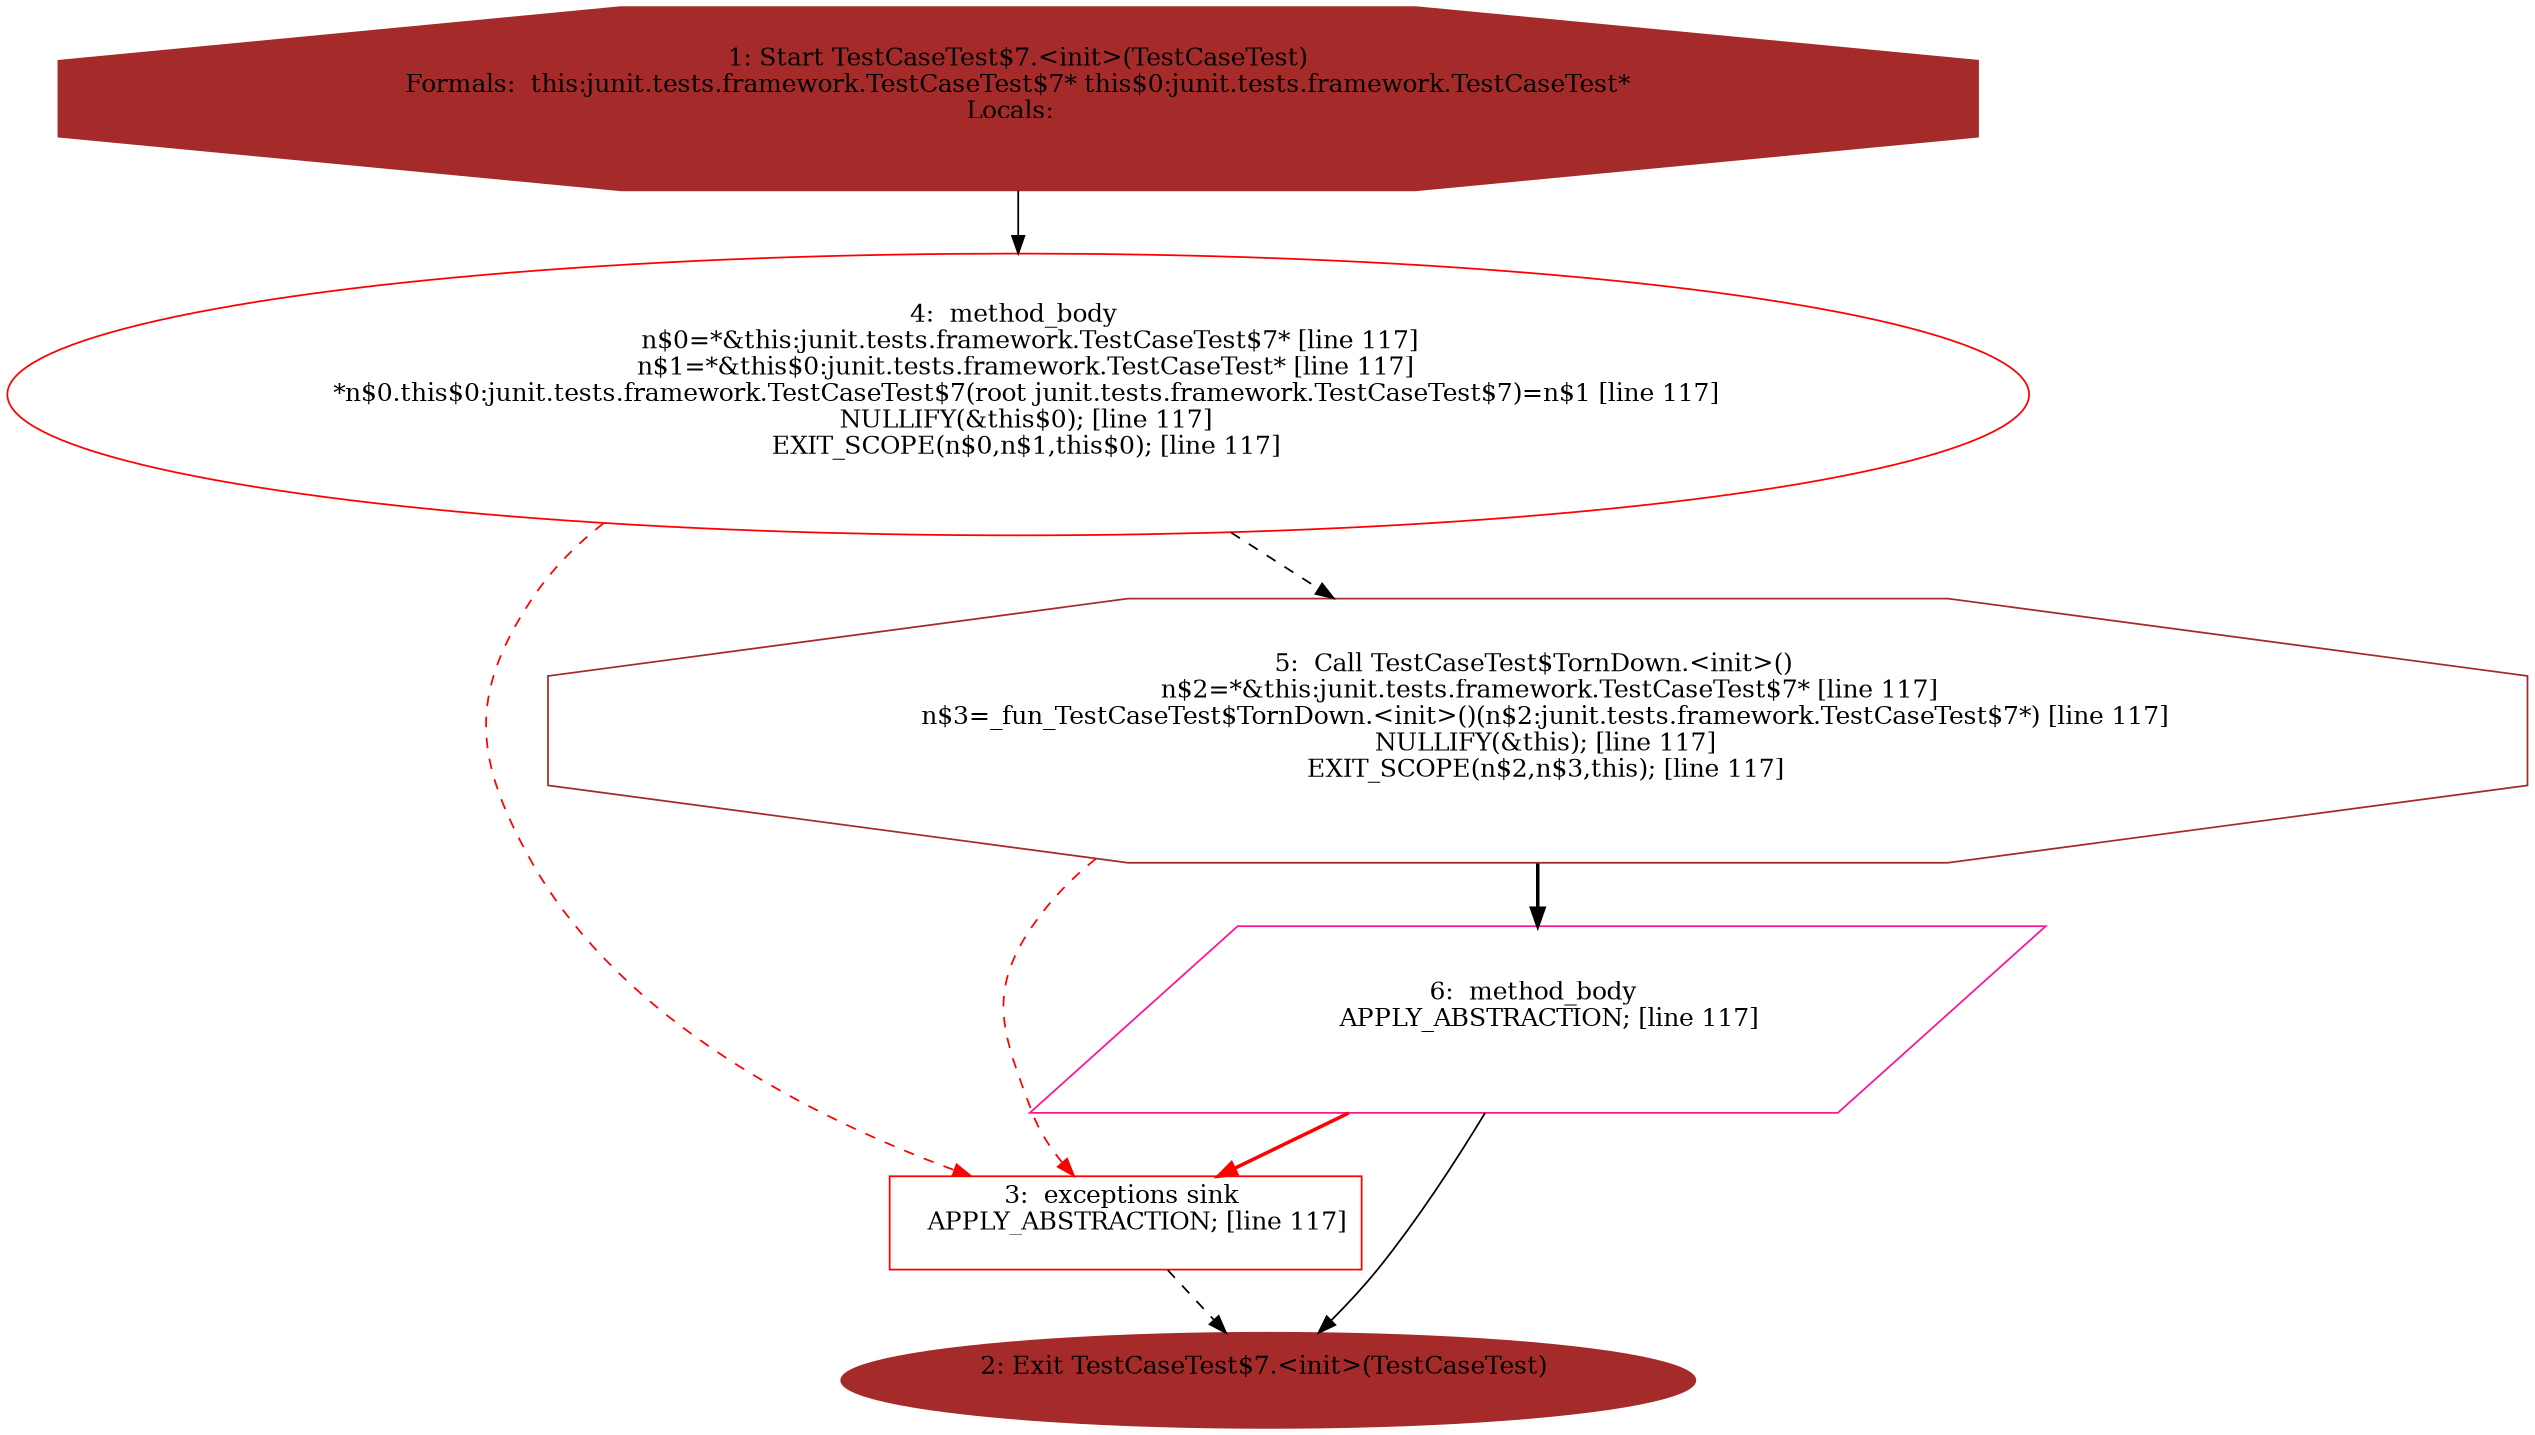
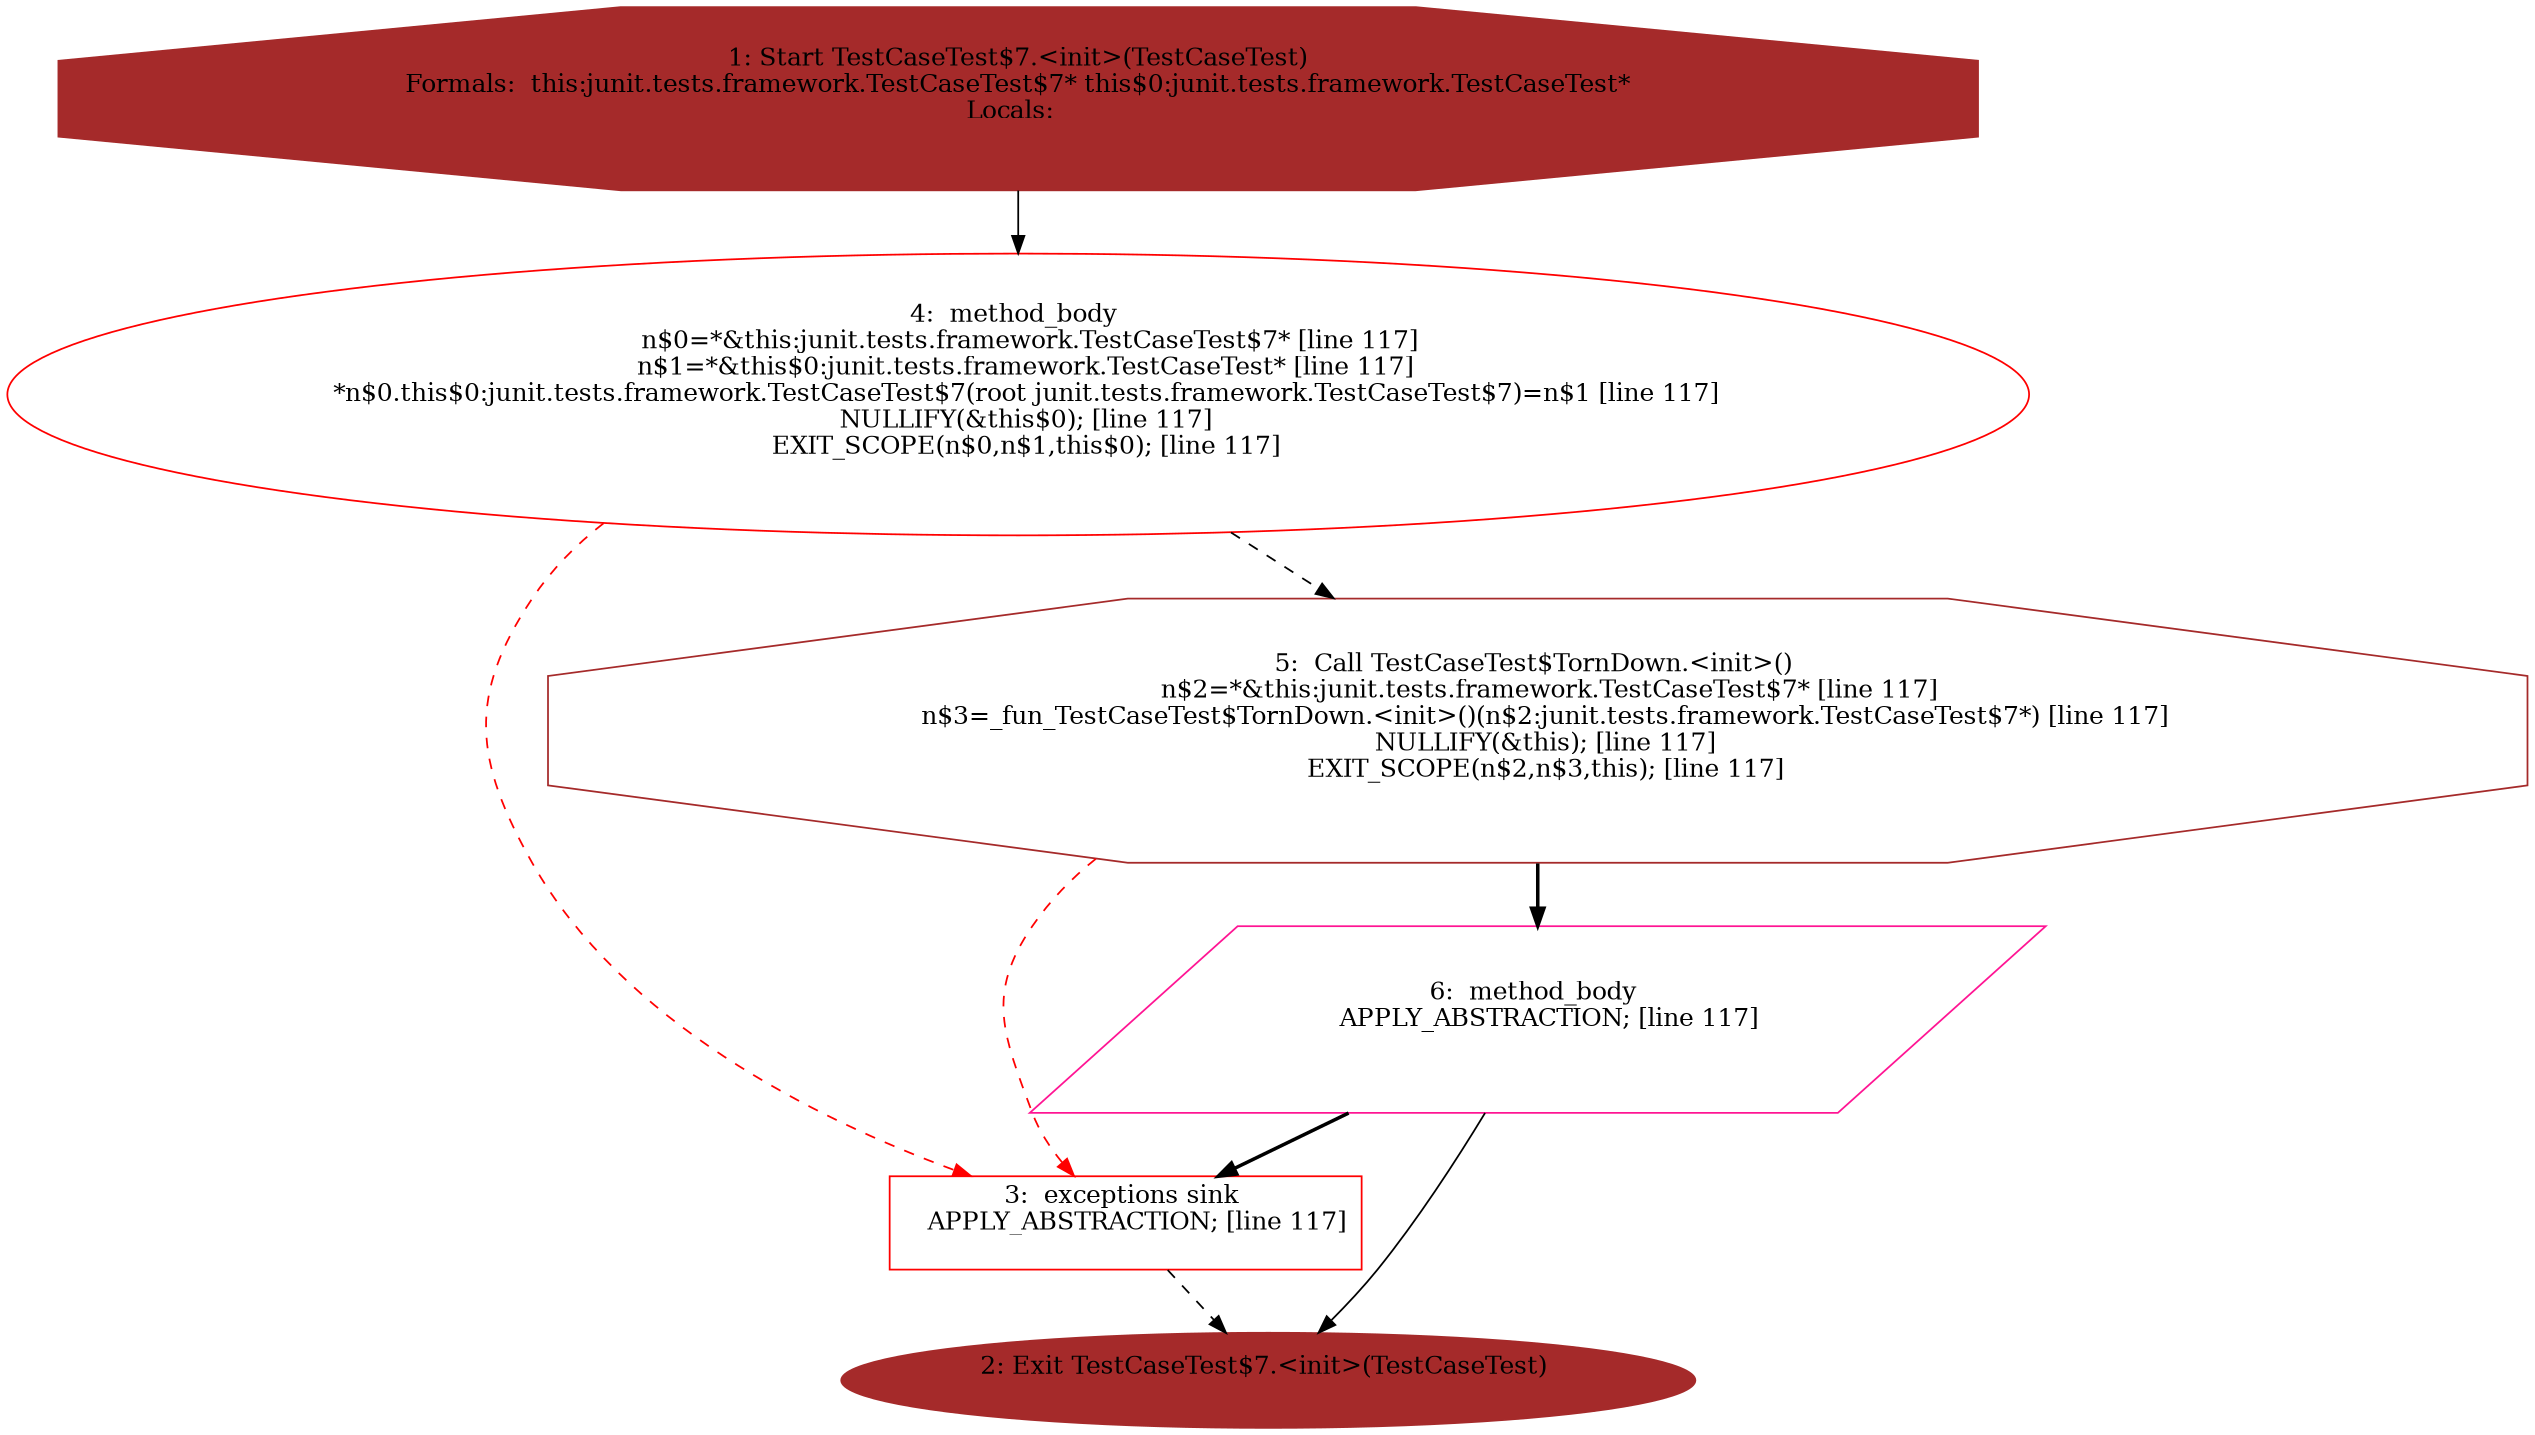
  digraph {
    node [color=brown shape=octagon]
    edge [style=dashed]
    n1 [label="1: Start TestCaseTest$7.<init>(TestCaseTest)\nFormals:  this:junit.tests.framework.TestCaseTest$7* this$0:junit.tests.framework.TestCaseTest*\nLocals:  \n  " style=filled]
    n2 [label="4:  method_body \n   n$0=*&this:junit.tests.framework.TestCaseTest$7* [line 117]\n  n$1=*&this$0:junit.tests.framework.TestCaseTest* [line 117]\n  *n$0.this$0:junit.tests.framework.TestCaseTest$7(root junit.tests.framework.TestCaseTest$7)=n$1 [line 117]\n  NULLIFY(&this$0); [line 117]\n  EXIT_SCOPE(n$0,n$1,this$0); [line 117]\n " shape=ellipse color=red]
    n3 [label="3:  exceptions sink \n   APPLY_ABSTRACTION; [line 117]\n " shape=box color=red]
    n4 [label="5:  Call TestCaseTest$TornDown.<init>() \n   n$2=*&this:junit.tests.framework.TestCaseTest$7* [line 117]\n  n$3=_fun_TestCaseTest$TornDown.<init>()(n$2:junit.tests.framework.TestCaseTest$7*) [line 117]\n  NULLIFY(&this); [line 117]\n  EXIT_SCOPE(n$2,n$3,this); [line 117]\n "]
    n5 [label="2: Exit TestCaseTest$7.<init>(TestCaseTest) \n  " style=filled shape=ellipse]
    n6 [label="6:  method_body \n   APPLY_ABSTRACTION; [line 117]\n " shape=parallelogram color=deeppink]
    n1 -> n2 [style=solid]
    n2 -> n3 [color=red]
    n2 -> n4
    n3 -> n5
    n4 -> n3 [color=red]
    n4 -> n6 [style=bold]
-   n6 -> n3 [color=red style=bold]
+   n6 -> n3 [color=black style=bold]
    n6 -> n5 [style=solid]
  }
